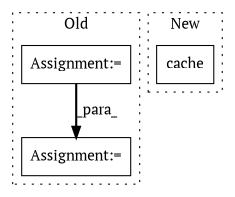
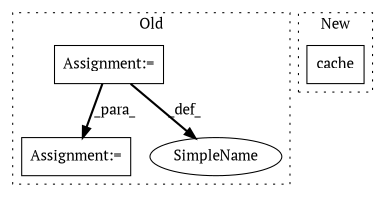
  digraph {
    fontname="PT Serif"
    node [a=7 fontname="PT Serif" l=1 shape=box]
    edge [fontname="PT Serif" style=bold]
    n1 [label="Assignment:=" s=1300]
    n2 [label="Assignment:=" s=1624]
+   n3 [a=42 label=SimpleName shape=ellipse l=""]
    n4 [a=32 l="6,1" label=cache s="1588,1621"]
    subgraph cluster_1 {
      label=Old
      style=dotted
      n1
      n2
+     n3
    }
    subgraph cluster_2 {
      label=New
      style=dotted
      n4
    }
    n1 -> n2 [label=_para_]
+   n1 -> n3 [label=_def_]
  }
